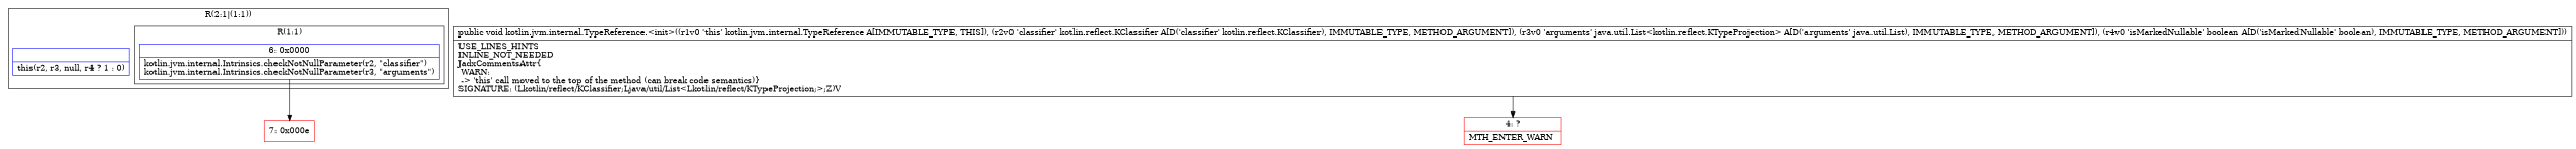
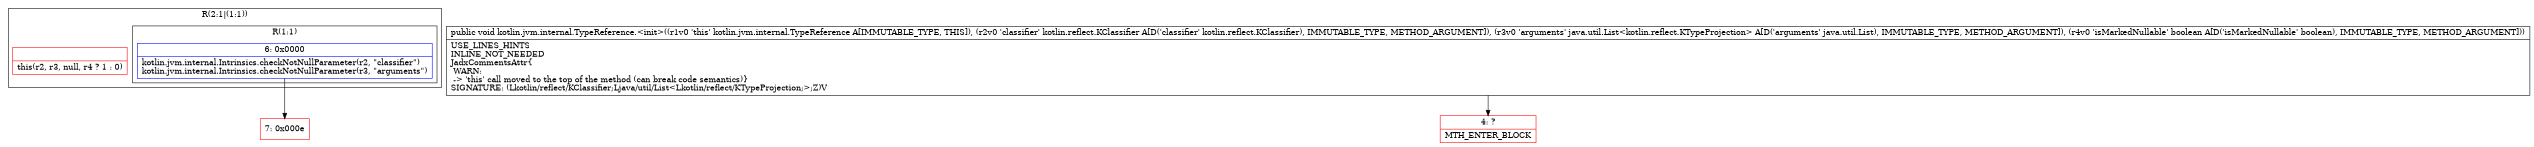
  digraph {
    node [color=blue shape=record]
    n1 [label="{6\:\ 0x0000|kotlin.jvm.internal.Intrinsics.checkNotNullParameter(r2, \"classifier\")\lkotlin.jvm.internal.Intrinsics.checkNotNullParameter(r3, \"arguments\")\l}"]
-   n2 [label="{|this(r2, r3, null, r4 ? 1 : 0)\l}"]
+   n2 [color=red label="{|this(r2, r3, null, r4 ? 1 : 0)\l}"]
    n3 [color=red label="{7\:\ 0x000e}"]
-   n4 [color=red label="{4\:\ ?|MTH_ENTER_WARN\l}"]
+   n4 [color=red label="{4\:\ ?|MTH_ENTER_BLOCK\l}"]
    n5 [label="{public void kotlin.jvm.internal.TypeReference.\<init\>((r1v0 'this' kotlin.jvm.internal.TypeReference A[IMMUTABLE_TYPE, THIS]), (r2v0 'classifier' kotlin.reflect.KClassifier A[D('classifier' kotlin.reflect.KClassifier), IMMUTABLE_TYPE, METHOD_ARGUMENT]), (r3v0 'arguments' java.util.List\<kotlin.reflect.KTypeProjection\> A[D('arguments' java.util.List), IMMUTABLE_TYPE, METHOD_ARGUMENT]), (r4v0 'isMarkedNullable' boolean A[D('isMarkedNullable' boolean), IMMUTABLE_TYPE, METHOD_ARGUMENT]))  | USE_LINES_HINTS\lINLINE_NOT_NEEDED\lJadxCommentsAttr\{\l WARN: \l \-\> 'this' call moved to the top of the method (can break code semantics)\}\lSIGNATURE: (Lkotlin\/reflect\/KClassifier;Ljava\/util\/List\<Lkotlin\/reflect\/KTypeProjection;\>;Z)V\l}" color=""]
    subgraph cluster_1 {
      label="R(2:1|(1:1))"
      n2
      subgraph cluster_2 {
        label="R(1:1)"
        n1
      }
    }
    n1 -> n3
    n5 -> n4
  }
